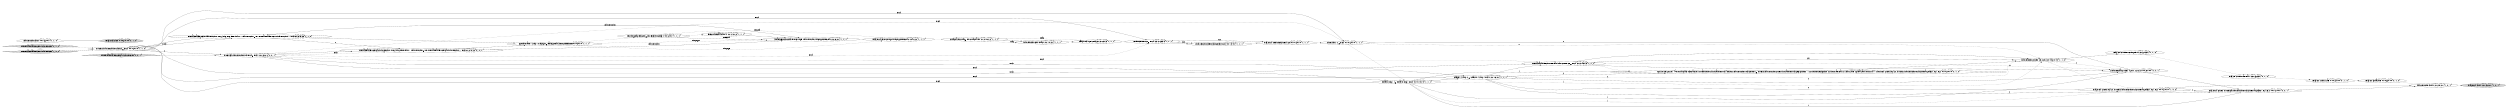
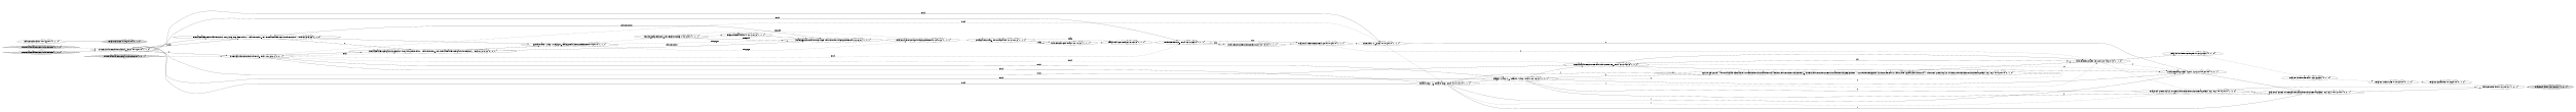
  digraph {
    rankdir=LR
    node [fillcolor=white shape=ellipse style=filled]
    edge [arrowhead=dot style=solid]
    n1 [label="verify(mock).setOutputType(stringType,execConf)@@@9@@@['1', '1', '1']"]
    n2 [label="Configuration config = new Configuration()@@@10@@@['1', '1', '1']"]
    n3 [label="windowFunction.open(config)@@@11@@@['1', '1', '1']"]
    n4 [label="verify(mock).open(config)@@@12@@@['1', '1', '1']"]
    n5 [label="RuntimeContext rCtx = mock()@@@13@@@['1', '1', '1']"]
    n6 [label="verify(mock).setRuntimeContext(rCtx)@@@15@@@['1', '1', '1']"]
    n7 [label="windowFunction.setRuntimeContext(rCtx)@@@14@@@['1', '1', '1']"]
    n8 [label="TimeWindow w = mock()@@@16@@@['1', '1', '1']"]
    n9 [label="Iterable<Long> i = (Iterable<Long>)mock()@@@17@@@['1', '1', '1']"]
    n10 [label="windowFunction.process(42L,w,ctx,i,c)@@@31@@@['1', '1', '0']"]
    n11 [label="windowFunction.process(((byte)0),w,ctx,i,c)@@@20@@@['0', '0', '1']"]
    n12 [label="verify(mock).process((ProcessAllWindowFunctionMock.Context)anyObject(),eq(i),eq(c))@@@21@@@['0', '0', '1']"]
    n13 [label="Collector<String> c = (Collector<String>)mock()@@@18@@@['1', '1', '1']"]
    n14 [label="verify(mock).process(eq(42L),(ProcessWindowFunctionMock.Context)anyObject(),eq(i),eq(c))@@@21@@@['1', '0', '0']"]
    n15 [label="doAnswer(new Answer(){@Override public Object answer(InvocationOnMock invocationOnMock){ProcessWindowFunctionMock.Context c = (ProcessWindowFunction.Context)invocationOnMock.getArguments()(1(c.currentProcessingTime()c.currentWatermark()c.windowState()c.globalState()return null}}).when(mock).process(eq(42L),(ProcessWindowFunctionMock.Context)anyObject(),eq(i),eq(c))@@@20@@@['0', '1', '0']"]
    n16 [label="verify(ctx).currentProcessingTime()@@@32@@@['0', '1', '0']"]
    n17 [label="verify(ctx).windowState()@@@34@@@['0', '1', '0']"]
    n18 [label="verify(ctx).globalState()@@@35@@@['0', '1', '0']"]
    n19 [label="windowFunction.close()@@@22@@@['1', '0', '1']"]
    n20 [label="InternalWindowFunction.InternalWindowContext ctx = mock()@@@19@@@['1', '1', '1']"]
    n21 [label="StreamingFunctionUtils.setOutputType(windowFunction,stringType,execConf)@@@8@@@['1', '1', '1']"]
    n22 [label="verify(ctx).currentWatermark()@@@33@@@['0', '1', '0']"]
    n23 [fillcolor=lightgray label="testInternalIterableProcessWindowFunction['0', '1', '0']" shape=diamond]
    n24 [label="ProcessWindowFunctionMock mock = mock()@@@3@@@['1', '1', '0']"]
    n25 [label="ProcessAllWindowFunctionMock mock = mock()@@@3@@@['0', '0', '1']"]
    n26 [label="InternalIterableProcessWindowFunction<Long,String,Long,TimeWindow> windowFunction = new InternalIterableProcessWindowFunction<>(mock)@@@4@@@['1', '1', '0']"]
    n27 [fillcolor=lightgray label="verify(mock).close()@@@23@@@['1', '0', '1']"]
    n28 [label="InternalIterableProcessAllWindowFunction<Long,String,TimeWindow> windowFunction = new InternalIterableProcessAllWindowFunction<>(mock)@@@4@@@['0', '0', '1']"]
    n29 [label="TypeInformation<String> stringType = BasicTypeInfo.STRING_TYPE_INFO@@@5@@@['1', '1', '1']"]
    n30 [fillcolor=lightgray label="verify(mock).close()@@@37@@@['0', '1', '0']"]
    n31 [label="ExecutionConfig execConf = new ExecutionConfig()@@@6@@@['1', '1', '1']"]
    n32 [label="execConf.setParallelism(42)@@@7@@@['1', '1', '1']"]
    n33 [fillcolor=lightgray label="testInternalIterableProcessAllWindowFunction['0', '0', '1']" shape=diamond]
    n34 [fillcolor=lightgray label="testInternalIterableProcessWindowFunction['1', '0', '0']" shape=diamond]
    n35 [label="windowFunction.close()@@@36@@@['0', '1', '0']"]
    n1 -> n2 [arrowhead=odot style=dashed]
    n2 -> n3
    n2 -> n3 [label=config style=dashed]
    n2 -> n4 [arrowhead=diamond label=config style=dashed]
    n3 -> n4 [style=dashed]
    n4 -> n5 [arrowhead=odot style=dashed]
    n5 -> n6 [label=rCtx]
    n5 -> n7
    n5 -> n7 [label=rCtx]
    n6 -> n8 [style=dashed]
    n7 -> n6 [arrowhead=odot style=dashed]
    n8 -> n9 [style=dashed]
-   n8 -> n10 [label=w style=dashed]
+   n6 -> n10 [label=w style=dashed]
    n8 -> n11 [arrowhead=odot label=w]
    n9 -> n10 [label=i style=dashed]
    n9 -> n11 [arrowhead=odot label=i]
    n9 -> n12 [arrowhead=odot label=i]
    n9 -> n13
    n9 -> n14 [label=i style=dashed]
    n9 -> n15 [arrowhead=odot label=i]
    n10 -> n11 [arrowhead=diamond label=0 style=dashed]
    n10 -> n14 [arrowhead=odot style=dashed]
    n10 -> n16
    n11 -> n12 [arrowhead=diamond]
    n12 -> n19 [arrowhead=diamond]
    n13 -> n10 [label=c style=dashed]
    n13 -> n11 [arrowhead=diamond label=c]
    n13 -> n12 [label=c]
    n13 -> n14 [arrowhead=odot label=c]
    n13 -> n15 [label=c]
    n13 -> n20
    n14 -> n12 [arrowhead=diamond label=0 style=dashed]
    n14 -> n19
    n15 -> n10 [arrowhead=odot]
    n16 -> n22 [arrowhead=odot style=dashed]
    n17 -> n18 [arrowhead=diamond style=dashed]
    n18 -> n19 [arrowhead=odot style=dashed]
    n19 -> n27 [arrowhead=diamond style=dashed]
    n20 -> n10 [arrowhead=diamond]
    n20 -> n10 [label=ctx]
    n20 -> n11 [label=ctx style=dashed]
    n20 -> n11
    n20 -> n15 [style=dashed]
    n21 -> n1 [arrowhead=odot]
    n22 -> n17 [arrowhead=diamond style=dashed]
    n23 -> n24 [style=dashed]
    n24 -> n5 [arrowhead=diamond label=mock]
    n24 -> n8 [label=mock]
    n24 -> n9 [arrowhead=odot label=mock]
    n24 -> n13 [arrowhead=odot label=mock]
    n24 -> n20 [arrowhead=odot label=mock]
    n24 -> n25 [label=0]
    n24 -> n26 [label=mock]
    n24 -> n26 [arrowhead=diamond]
    n25 -> n5 [arrowhead=diamond label=mock style=dashed]
    n25 -> n8 [arrowhead=odot label=mock style=dashed]
    n25 -> n9 [arrowhead=odot label=mock]
    n25 -> n13 [label=mock]
    n25 -> n20 [label=mock style=dashed]
    n25 -> n28 [arrowhead=diamond]
    n25 -> n28 [arrowhead=diamond label=mock style=dashed]
    n26 -> n21 [label=windowFunction]
    n26 -> n28 [arrowhead=diamond label=0]
    n26 -> n29
    n28 -> n21 [arrowhead=diamond label=windowFunction]
    n28 -> n29
    n29 -> n1 [arrowhead=diamond label=stringType style=dashed]
    n29 -> n21 [label=stringType style=dashed]
    n29 -> n31 [arrowhead=diamond style=dashed]
    n31 -> n1 [arrowhead=odot label=execConf style=dashed]
    n31 -> n21 [label=execConf]
    n31 -> n32 [arrowhead=diamond style=dashed]
    n32 -> n21 [arrowhead=diamond]
    n33 -> n25 [style=dashed]
    n34 -> n24 [arrowhead=diamond]
    n35 -> n30 [arrowhead=odot]
  }
